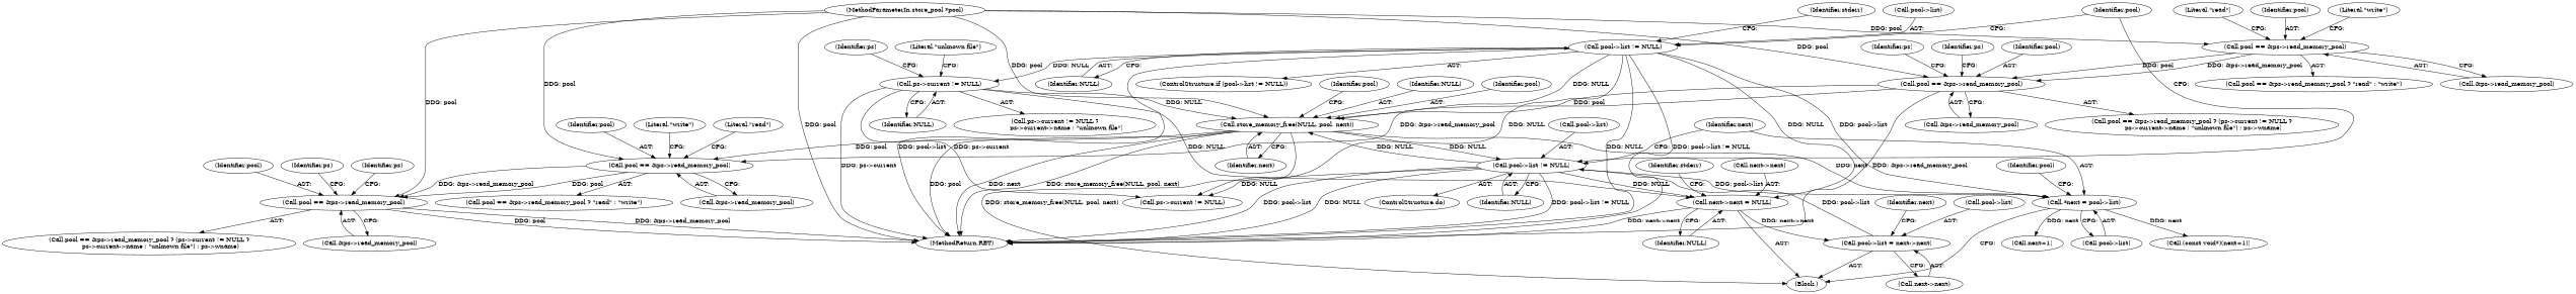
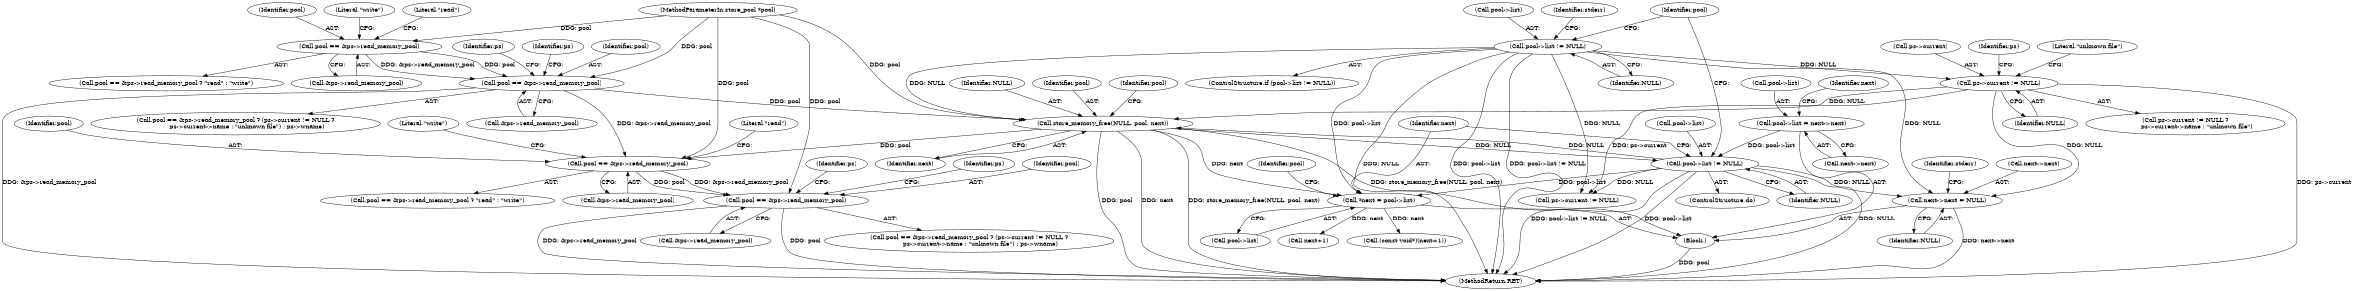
  digraph {
    n1 [label="(Call,pool == &ps->read_memory_pool)"]
    n2 [label="(Call,pool == &ps->read_memory_pool ? (ps->current != NULL ?\n            ps->current->name : \"unknown file\") : ps->wname)"]
    n3 [label="(Call,&ps->read_memory_pool)"]
    n4 [label="(MethodReturn,RET)"]
    n5 [label="(Call,pool == &ps->read_memory_pool)"]
    n6 [label="(Call,&ps->read_memory_pool)"]
    n7 [label="(Call,pool == &ps->read_memory_pool ? \"read\" : \"write\")"]
    n8 [label="(Call,store_memory_free(NULL, pool, next))"]
    n9 [label="(Call,pool->list != NULL)"]
    n10 [label="(Identifier,next)"]
    n11 [label="(Block,)"]
    n12 [label="(Call,*next = pool->list)"]
    n13 [label="(Call,next->next = NULL)"]
    n14 [label="(Call,ps->current != NULL)"]
    n15 [label="(ControlStructure,do)"]
    n16 [label="(Identifier,NULL)"]
    n17 [label="(Call,ps->current != NULL)"]
    n18 [label="(Identifier,NULL)"]
    n19 [label="(Call,ps->current != NULL ?\n            ps->current->name : \"unknown file\")"]
    n20 [label="(Call,pool->list = next->next)"]
    n21 [label="(Identifier,NULL)"]
    n22 [label="(Call,pool->list != NULL)"]
    n23 [label="(Identifier,NULL)"]
    n24 [label="(ControlStructure,if (pool->list != NULL))"]
    n25 [label="(Call,pool->list)"]
    n26 [label="(Call,next+1)"]
    n27 [label="(Call,(const void*)(next+1))"]
    n28 [label="(Call,next->next)"]
    n29 [label="(Call,pool == &ps->read_memory_pool)"]
    n30 [label="(Call,&ps->read_memory_pool)"]
    n31 [label="(Call,pool == &ps->read_memory_pool ? (ps->current != NULL ?\n            ps->current->name : \"unknown file\") : ps->wname)"]
    n32 [label="(Call,pool == &ps->read_memory_pool)"]
    n33 [label="(Call,pool == &ps->read_memory_pool ? \"read\" : \"write\")"]
    n34 [label="(Call,&ps->read_memory_pool)"]
    n35 [label="(MethodParameterIn,store_pool *pool)"]
    n36 [label="(Literal,\"read\")"]
    n37 [label="(Identifier,pool)"]
    n38 [label="(Literal,\"unknown file\")"]
    n39 [label="(Identifier,pool)"]
    n40 [label="(Identifier,NULL)"]
    n41 [label="(Call,pool->list)"]
    n42 [label="(Identifier,ps)"]
+   n43 [label="(Call,ps->current)"]
    n44 [label="(Literal,\"read\")"]
    n45 [label="(Identifier,pool)"]
    n46 [label="(Identifier,ps)"]
    n47 [label="(Identifier,pool)"]
    n48 [label="(Identifier,ps)"]
    n49 [label="(Identifier,ps)"]
    n50 [label="(Identifier,stderr)"]
    n51 [label="(Identifier,ps)"]
    n52 [label="(Identifier,stderr)"]
    n53 [label="(Identifier,next)"]
    n54 [label="(Identifier,pool)"]
    n55 [label="(Literal,\"write\")"]
    n56 [label="(Identifier,next)"]
    n57 [label="(Identifier,pool)"]
    n58 [label="(Call,pool->list)"]
    n59 [label="(Call,pool->list)"]
    n60 [label="(Identifier,pool)"]
    n61 [label="(Identifier,pool)"]
    n62 [label="(Literal,\"write\")"]
    n63 [label="(Call,next->next)"]
    n1 -> n2 [label="AST: "]
    n1 -> n3 [label="CFG: "]
    n1 -> n4 [label="DDG: &ps->read_memory_pool"]
    n1 -> n4 [label="DDG: pool"]
    n3 -> n1 [label="AST: "]
    n5 -> n1 [label="DDG: pool"]
    n5 -> n1 [label="DDG: &ps->read_memory_pool"]
    n5 -> n6 [label="CFG: "]
    n5 -> n7 [label="AST: "]
    n6 -> n5 [label="AST: "]
    n8 -> n4 [label="DDG: store_memory_free(NULL, pool, next)"]
    n8 -> n4 [label="DDG: pool"]
    n8 -> n4 [label="DDG: next"]
    n8 -> n5 [label="DDG: pool"]
    n8 -> n9 [label="DDG: NULL"]
    n8 -> n10 [label="CFG: "]
    n8 -> n11 [label="DDG: store_memory_free(NULL, pool, next)"]
    n8 -> n12 [label="DDG: next"]
    n9 -> n4 [label="DDG: pool->list"]
    n9 -> n4 [label="DDG: NULL"]
    n9 -> n4 [label="DDG: pool->list != NULL"]
    n9 -> n8 [label="DDG: NULL"]
    n9 -> n12 [label="DDG: pool->list"]
    n9 -> n13 [label="DDG: NULL"]
    n9 -> n14 [label="DDG: NULL"]
    n9 -> n15 [label="AST: "]
    n9 -> n16 [label="CFG: "]
    n10 -> n8 [label="AST: "]
-   n12 -> n11 [label="CFG: "]
+   n12 -> n11 [label="AST: "]
    n12 -> n25 [label="CFG: "]
    n12 -> n26 [label="DDG: next"]
    n12 -> n27 [label="DDG: next"]
    n13 -> n4 [label="DDG: next->next"]
    n13 -> n11 [label="AST: "]
-   n13 -> n20 [label="DDG: next->next"]
    n13 -> n21 [label="CFG: "]
    n16 -> n9 [label="AST: "]
    n17 -> n4 [label="DDG: ps->current"]
    n17 -> n8 [label="DDG: NULL"]
    n17 -> n13 [label="DDG: NULL"]
    n17 -> n14 [label="DDG: ps->current"]
    n17 -> n18 [label="CFG: "]
    n17 -> n19 [label="AST: "]
    n18 -> n17 [label="AST: "]
    n20 -> n9 [label="DDG: pool->list"]
    n20 -> n11 [label="AST: "]
    n20 -> n28 [label="CFG: "]
    n21 -> n13 [label="AST: "]
    n22 -> n4 [label="DDG: NULL"]
    n22 -> n4 [label="DDG: pool->list"]
    n22 -> n4 [label="DDG: pool->list != NULL"]
    n22 -> n8 [label="DDG: NULL"]
    n22 -> n12 [label="DDG: pool->list"]
    n22 -> n13 [label="DDG: NULL"]
    n22 -> n14 [label="DDG: NULL"]
    n22 -> n17 [label="DDG: NULL"]
    n22 -> n23 [label="CFG: "]
    n22 -> n24 [label="AST: "]
    n23 -> n22 [label="AST: "]
    n25 -> n12 [label="AST: "]
    n28 -> n20 [label="AST: "]
    n29 -> n4 [label="DDG: &ps->read_memory_pool"]
    n29 -> n5 [label="DDG: &ps->read_memory_pool"]
    n29 -> n8 [label="DDG: pool"]
    n29 -> n30 [label="CFG: "]
    n29 -> n31 [label="AST: "]
    n30 -> n29 [label="AST: "]
    n32 -> n29 [label="DDG: pool"]
    n32 -> n29 [label="DDG: &ps->read_memory_pool"]
    n32 -> n33 [label="AST: "]
    n32 -> n34 [label="CFG: "]
    n34 -> n32 [label="AST: "]
    n35 -> n1 [label="DDG: pool"]
-   n35 -> n4 [label="DDG: pool"]
+   n11 -> n4 [label="DDG: pool"]
    n35 -> n5 [label="DDG: pool"]
    n35 -> n8 [label="DDG: pool"]
    n35 -> n29 [label="DDG: pool"]
    n35 -> n32 [label="DDG: pool"]
    n36 -> n32 [label="CFG: "]
    n37 -> n9 [label="CFG: "]
    n37 -> n22 [label="CFG: "]
    n38 -> n17 [label="CFG: "]
    n39 -> n8 [label="CFG: "]
    n40 -> n8 [label="AST: "]
    n41 -> n22 [label="AST: "]
    n42 -> n1 [label="CFG: "]
+   n43 -> n17 [label="AST: "]
    n44 -> n5 [label="CFG: "]
    n45 -> n12 [label="CFG: "]
    n46 -> n29 [label="CFG: "]
    n47 -> n1 [label="AST: "]
    n48 -> n1 [label="CFG: "]
    n49 -> n17 [label="CFG: "]
    n50 -> n13 [label="CFG: "]
    n51 -> n29 [label="CFG: "]
    n52 -> n22 [label="CFG: "]
    n53 -> n9 [label="CFG: "]
    n53 -> n12 [label="AST: "]
    n54 -> n5 [label="AST: "]
    n55 -> n5 [label="CFG: "]
    n56 -> n20 [label="CFG: "]
    n57 -> n29 [label="AST: "]
    n58 -> n20 [label="AST: "]
    n59 -> n9 [label="AST: "]
    n60 -> n32 [label="AST: "]
    n61 -> n8 [label="AST: "]
    n62 -> n32 [label="CFG: "]
    n63 -> n13 [label="AST: "]
  }
